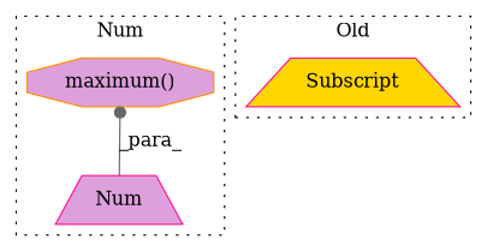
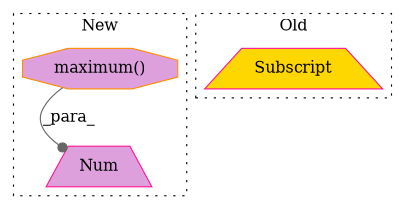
  digraph {
    fontname="DejaVu Serif"
    node [shape=trapezium style=filled fillcolor=plum color=deeppink fontname="DejaVu Serif"]
    n1 [a=75 l="11,1" label="maximum()" s="14987,15011" shape=octagon color=darkorange]
    n2 [a=76 l=1 label=Num s=14998]
    n3 [a=63 l="88,0" label=Subscript s="12646,0" fillcolor=gold]
    subgraph cluster_1 {
-     label=Num
+     label=New
      style=dotted
      n1
      n2
    }
    subgraph cluster_2 {
      label=Old
      style=dotted
      n3
    }
-   n2 -> n1 [label=_para_ color=gray40 arrowhead=dot fontname="DejaVu Serif"]
+   n1 -> n2 [label=_para_ color=gray40 arrowhead=dot fontname="DejaVu Serif"]
  }
